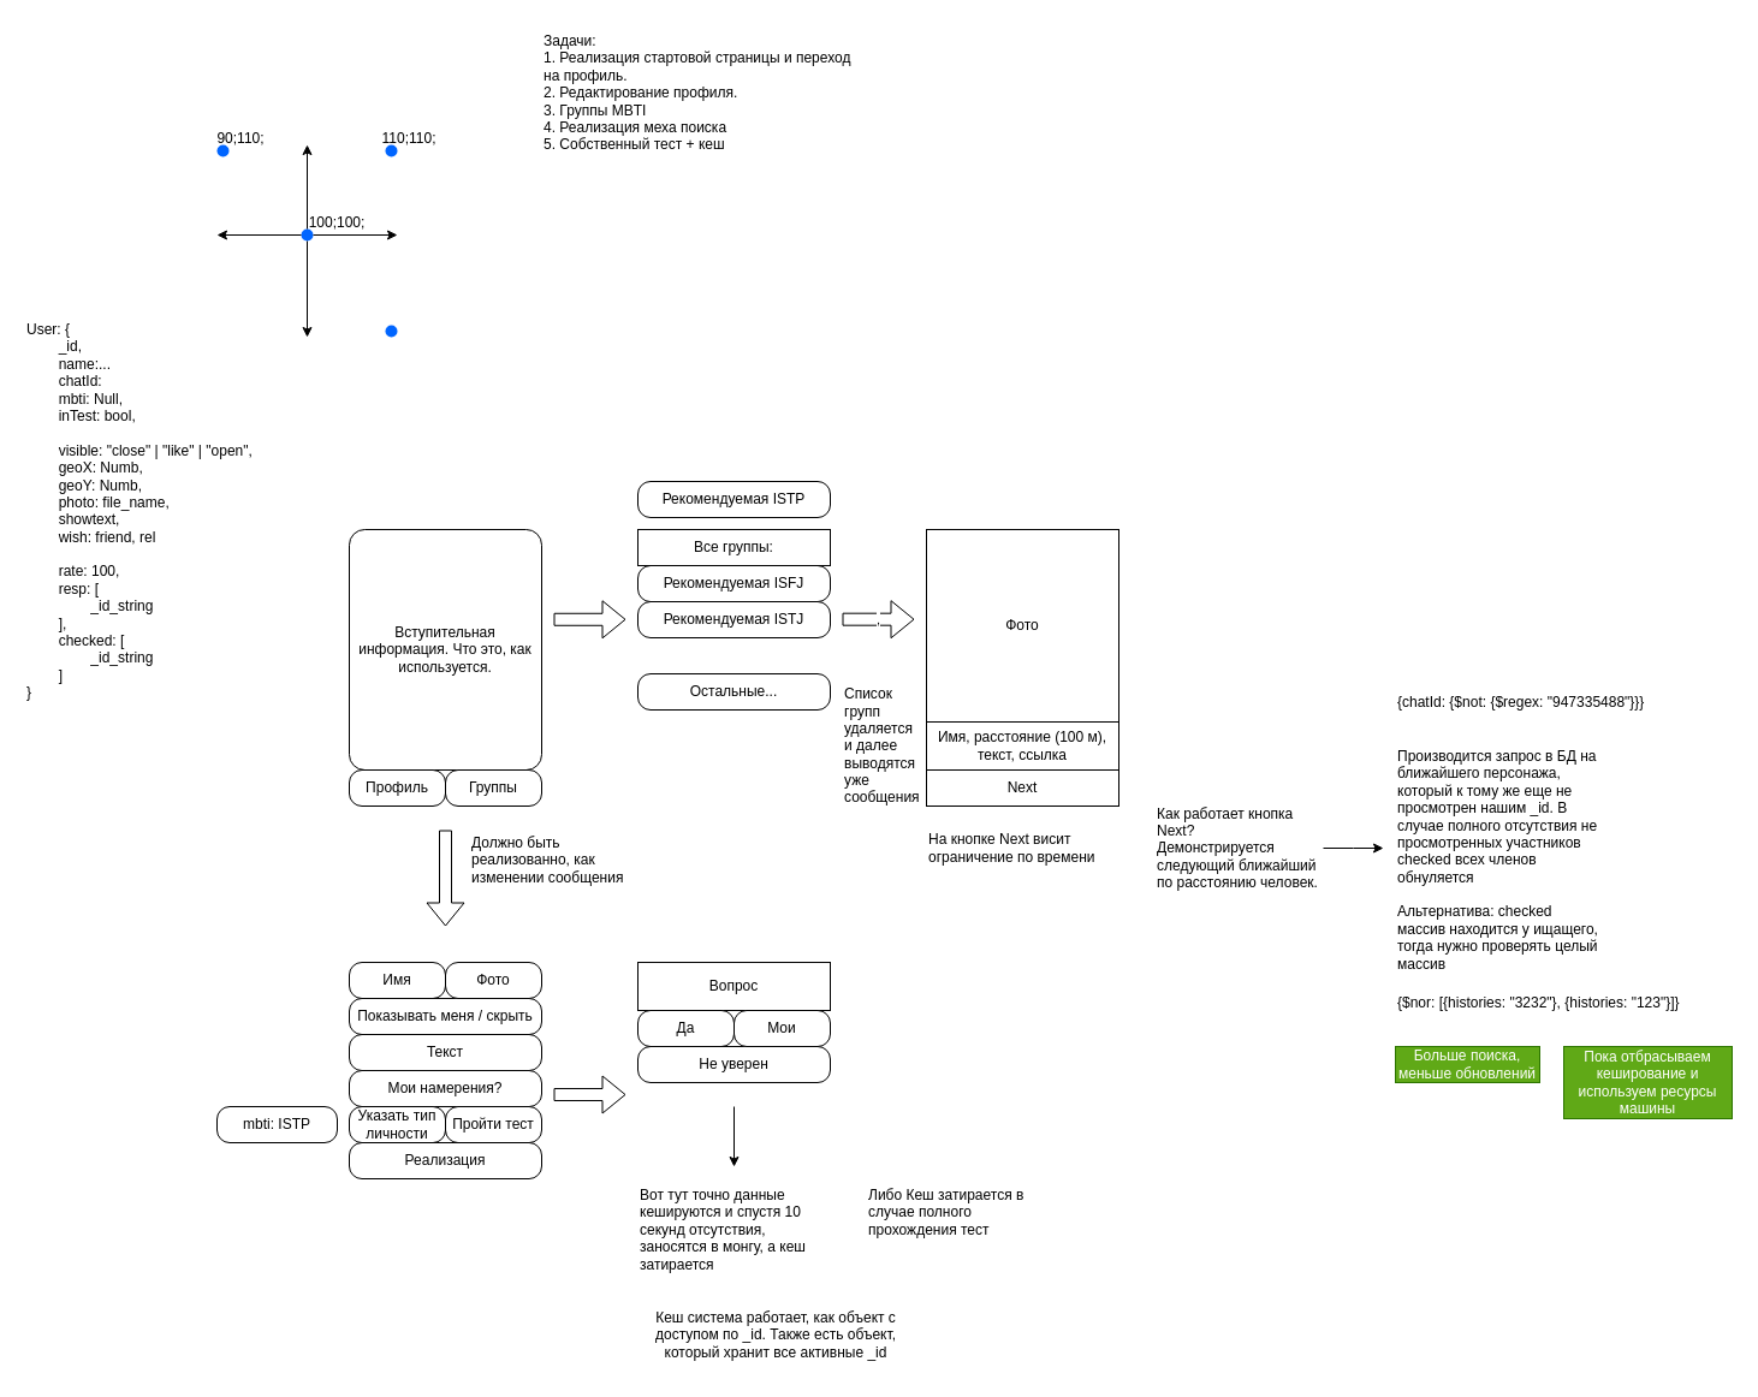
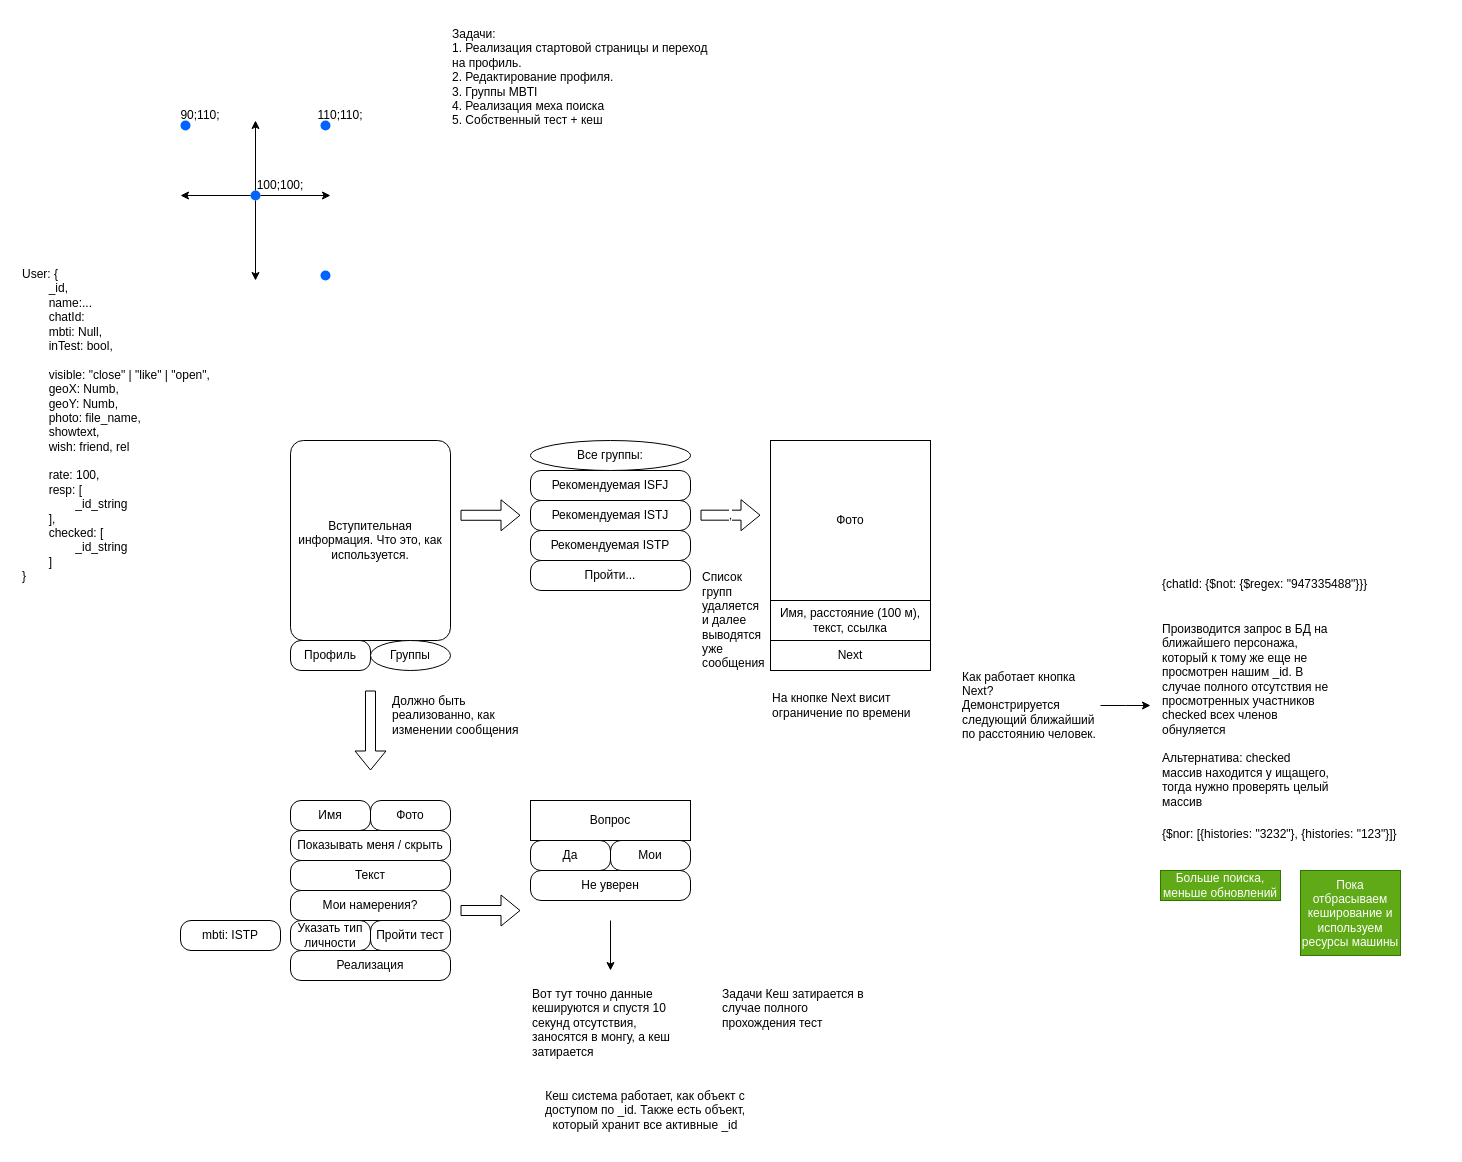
  <mxCell id="0" />
  <mxCell id="1" parent="0" />
  <mxCell id="2" value="User: {&lt;br&gt;&lt;span style=&quot;white-space: pre;&quot;&gt;&#09;&lt;/span&gt;_id,&amp;nbsp;&lt;br&gt;&lt;span style=&quot;white-space: pre;&quot;&gt;&#09;&lt;/span&gt;name:...&lt;br&gt;&lt;span style=&quot;white-space: pre;&quot;&gt;&#09;&lt;/span&gt;chatId:&lt;br&gt;&lt;span style=&quot;white-space: pre;&quot;&gt;&#09;&lt;/span&gt;mbti: Null,&lt;br&gt;&lt;span style=&quot;white-space: pre;&quot;&gt;&#09;&lt;/span&gt;inTest: bool,&lt;br&gt;&lt;br&gt;&lt;span style=&quot;white-space: pre;&quot;&gt;&#09;&lt;/span&gt;visible: &quot;close&quot; | &quot;like&quot; | &quot;open&quot;,&lt;br&gt;&lt;span style=&quot;white-space: pre;&quot;&gt;&#09;&lt;/span&gt;geoX: Numb,&lt;br&gt;&lt;span style=&quot;white-space: pre;&quot;&gt;&#09;&lt;/span&gt;geoY: Numb,&lt;br&gt;&lt;span style=&quot;white-space: pre;&quot;&gt;&#09;&lt;/span&gt;photo: file_name,&lt;br&gt;&lt;span style=&quot;white-space: pre;&quot;&gt;&#09;&lt;/span&gt;showtext,&lt;br&gt;&lt;span style=&quot;white-space: pre;&quot;&gt;&#09;&lt;/span&gt;wish: friend, rel&lt;br&gt;&lt;br&gt;&lt;span style=&quot;white-space: pre;&quot;&gt;&#09;&lt;/span&gt;rate: 100,&lt;br&gt;&lt;span style=&quot;white-space: pre;&quot;&gt;&#09;&lt;/span&gt;resp: [&lt;br&gt;&lt;span style=&quot;white-space: pre;&quot;&gt;&#09;&lt;span style=&quot;white-space: pre;&quot;&gt;&#09;&lt;/span&gt;_&lt;/span&gt;id_string&lt;br&gt;&lt;span style=&quot;white-space: pre;&quot;&gt;&#09;&lt;/span&gt;],&lt;br&gt;&lt;span style=&quot;white-space: pre;&quot;&gt;&#09;&lt;/span&gt;checked: [&lt;br&gt;&lt;span style=&quot;white-space: pre;&quot;&gt;&#09;&lt;span style=&quot;white-space: pre;&quot;&gt;&#09;&lt;/span&gt;_&lt;/span&gt;id_string&lt;br&gt;&lt;span style=&quot;white-space: pre;&quot;&gt;&#09;&lt;/span&gt;]&lt;br&gt;}" style="text;html=1;strokeColor=none;fillColor=none;align=left;verticalAlign=top;whiteSpace=wrap;rounded=0;" parent="1" vertex="1"><mxGeometry x="20" y="260" width="240" height="380" as="geometry" /></mxCell>
  <mxCell id="3" value="Вступительная информация. Что это, как используется." style="rounded=1;whiteSpace=wrap;html=1;arcSize=8;" vertex="1" parent="1"><mxGeometry x="290" y="440" width="160" height="200" as="geometry" /></mxCell>
  <mxCell id="4" value="Профиль" style="rounded=1;whiteSpace=wrap;html=1;arcSize=35;" vertex="1" parent="1"><mxGeometry x="290" y="640" width="80" height="30" as="geometry" /></mxCell>
- <mxCell id="5" value="Группы" style="rounded=1;whiteSpace=wrap;html=1;arcSize=35;" vertex="1" parent="1"><mxGeometry x="370" y="640" width="80" height="30" as="geometry" /></mxCell>
+ <mxCell id="5" value="Группы" style="ellipse;whiteSpace=wrap;html=1;arcSize=35;" vertex="1" parent="1"><mxGeometry x="370" y="640" width="80" height="30" as="geometry" /></mxCell>
  <mxCell id="6" value="Имя" style="rounded=1;whiteSpace=wrap;html=1;arcSize=35;" vertex="1" parent="1"><mxGeometry x="290" y="800" width="80" height="30" as="geometry" /></mxCell>
  <mxCell id="7" value="Показывать меня / скрыть" style="rounded=1;whiteSpace=wrap;html=1;arcSize=35;" vertex="1" parent="1"><mxGeometry x="290" y="830" width="160" height="30" as="geometry" /></mxCell>
  <mxCell id="8" value="Фото" style="rounded=1;whiteSpace=wrap;html=1;arcSize=35;" vertex="1" parent="1"><mxGeometry x="370" y="800" width="80" height="30" as="geometry" /></mxCell>
  <mxCell id="9" value="Мои намерения?" style="rounded=1;whiteSpace=wrap;html=1;arcSize=35;" vertex="1" parent="1"><mxGeometry x="290" y="890" width="160" height="30" as="geometry" /></mxCell>
  <mxCell id="10" value="Указать тип личности" style="rounded=1;whiteSpace=wrap;html=1;arcSize=35;" vertex="1" parent="1"><mxGeometry x="290" y="920" width="80" height="30" as="geometry" /></mxCell>
  <mxCell id="11" value="Пройти тест" style="rounded=1;whiteSpace=wrap;html=1;arcSize=35;" vertex="1" parent="1"><mxGeometry x="370" y="920" width="80" height="30" as="geometry" /></mxCell>
  <mxCell id="12" value="Текст" style="rounded=1;whiteSpace=wrap;html=1;arcSize=35;" vertex="1" parent="1"><mxGeometry x="290" y="860" width="160" height="30" as="geometry" /></mxCell>
  <mxCell id="13" value="Реализация" style="rounded=1;whiteSpace=wrap;html=1;arcSize=35;" vertex="1" parent="1"><mxGeometry x="290" y="950" width="160" height="30" as="geometry" /></mxCell>
  <mxCell id="14" value="Рекомендуемая ISFJ" style="rounded=1;whiteSpace=wrap;html=1;arcSize=35;" vertex="1" parent="1"><mxGeometry x="530" y="470" width="160" height="30" as="geometry" /></mxCell>
  <mxCell id="15" value="Рекомендуемая ISTJ" style="rounded=1;whiteSpace=wrap;html=1;arcSize=35;" vertex="1" parent="1"><mxGeometry x="530" y="500" width="160" height="30" as="geometry" /></mxCell>
- <mxCell id="16" value="Рекомендуемая ISTP" style="rounded=1;whiteSpace=wrap;html=1;arcSize=35;" vertex="1" parent="1"><mxGeometry x="530" y="400" width="160" height="30" as="geometry" /></mxCell>
- <mxCell id="17" value="Остальные..." style="rounded=1;whiteSpace=wrap;html=1;arcSize=35;" vertex="1" parent="1"><mxGeometry x="530" y="560" width="160" height="30" as="geometry" /></mxCell>
- <mxCell id="18" value="Все группы:" style="rounded=0;whiteSpace=wrap;html=1;" vertex="1" parent="1"><mxGeometry x="530" y="440" width="160" height="30" as="geometry" /></mxCell>
+ <mxCell id="16" value="Рекомендуемая ISTP" style="rounded=1;whiteSpace=wrap;html=1;arcSize=35;" vertex="1" parent="1"><mxGeometry x="530" y="530" width="160" height="30" as="geometry" /></mxCell>
+ <mxCell id="17" value="Пройти..." style="rounded=1;whiteSpace=wrap;html=1;arcSize=35;" vertex="1" parent="1"><mxGeometry x="530" y="560" width="160" height="30" as="geometry" /></mxCell>
+ <mxCell id="18" value="Все группы:" style="ellipse;whiteSpace=wrap;html=1;" vertex="1" parent="1"><mxGeometry x="530" y="440" width="160" height="30" as="geometry" /></mxCell>
  <mxCell id="19" value="Фото" style="rounded=0;whiteSpace=wrap;html=1;" vertex="1" parent="1"><mxGeometry x="770" y="440" width="160" height="160" as="geometry" /></mxCell>
  <mxCell id="20" value="Имя, расстояние (100 м), текст, ссылка" style="rounded=0;whiteSpace=wrap;html=1;" vertex="1" parent="1"><mxGeometry x="770" width="160" height="40" as="geometry" y="600" /></mxCell>
  <mxCell id="21" value="Next" style="rounded=0;whiteSpace=wrap;html=1;" vertex="1" parent="1"><mxGeometry x="770" y="640" width="160" height="30" as="geometry" /></mxCell>
  <mxCell id="22" value="mbti: ISTP" style="rounded=1;whiteSpace=wrap;html=1;arcSize=35;" vertex="1" parent="1"><mxGeometry x="180" y="920" width="100" height="30" as="geometry" /></mxCell>
  <mxCell id="23" style="edgeStyle=orthogonalEdgeStyle;rounded=0;orthogonalLoop=1;jettySize=auto;html=1;" edge="1" parent="1" source="24"><mxGeometry relative="1" as="geometry"><mxPoint x="1150" y="705" as="targetPoint" /></mxGeometry></mxCell>
  <mxCell id="24" value="Как работает кнопка Next?&lt;br&gt;Демонстрируется следующий ближайший по расстоянию человек." style="text;html=1;strokeColor=none;fillColor=none;align=left;verticalAlign=middle;whiteSpace=wrap;rounded=0;" vertex="1" parent="1"><mxGeometry x="960" y="640" width="140" height="130" as="geometry" /></mxCell>
  <mxCell id="25" value="" style="shape=ellipse;fillColor=#0065FF;strokeColor=none;html=1;sketch=0;" vertex="1" parent="1"><mxGeometry x="250" y="190" width="10" height="10" as="geometry" /></mxCell>
  <mxCell id="26" value="" style="endArrow=classic;html=1;rounded=0;exitX=1;exitY=0.5;exitDx=0;exitDy=0;" edge="1" parent="1" source="25"><mxGeometry width="50" height="50" relative="1" as="geometry"><mxPoint x="280" y="260" as="sourcePoint" /><mxPoint x="330" y="195" as="targetPoint" /></mxGeometry></mxCell>
  <mxCell id="27" value="" style="endArrow=classic;html=1;rounded=0;exitX=0.5;exitY=1;exitDx=0;exitDy=0;" edge="1" parent="1" source="25"><mxGeometry width="50" height="50" relative="1" as="geometry"><mxPoint x="220" y="300" as="sourcePoint" /><mxPoint x="255" y="280" as="targetPoint" /></mxGeometry></mxCell>
  <mxCell id="28" value="" style="endArrow=classic;html=1;rounded=0;exitX=0.5;exitY=0;exitDx=0;exitDy=0;" edge="1" parent="1" source="25"><mxGeometry width="50" height="50" relative="1" as="geometry"><mxPoint x="280" y="215" as="sourcePoint" /><mxPoint x="255" y="120" as="targetPoint" /></mxGeometry></mxCell>
  <mxCell id="29" value="" style="endArrow=classic;html=1;rounded=0;exitX=0;exitY=0.5;exitDx=0;exitDy=0;" edge="1" parent="1" source="25"><mxGeometry width="50" height="50" relative="1" as="geometry"><mxPoint x="200" y="210" as="sourcePoint" /><mxPoint x="180" y="195" as="targetPoint" /></mxGeometry></mxCell>
  <mxCell id="30" value="100;100;" style="text;html=1;strokeColor=none;fillColor=none;align=center;verticalAlign=middle;whiteSpace=wrap;rounded=0;" vertex="1" parent="1"><mxGeometry x="250" y="170" width="60" height="30" as="geometry" /></mxCell>
  <mxCell id="31" value="90;110;" style="text;html=1;strokeColor=none;fillColor=none;align=center;verticalAlign=middle;whiteSpace=wrap;rounded=0;" vertex="1" parent="1"><mxGeometry x="170" y="100" width="60" height="30" as="geometry" /></mxCell>
  <mxCell id="32" value="" style="shape=ellipse;fillColor=#0065FF;strokeColor=none;html=1;sketch=0;" vertex="1" parent="1"><mxGeometry x="180" y="120" width="10" height="10" as="geometry" /></mxCell>
  <mxCell id="33" value="" style="shape=ellipse;fillColor=#0065FF;strokeColor=none;html=1;sketch=0;" vertex="1" parent="1"><mxGeometry x="320" y="120" width="10" height="10" as="geometry" /></mxCell>
  <mxCell id="34" value="" style="shape=ellipse;fillColor=#0065FF;strokeColor=none;html=1;sketch=0;" vertex="1" parent="1"><mxGeometry x="320" y="270" width="10" height="10" as="geometry" /></mxCell>
  <mxCell id="35" value="110;110;" style="text;html=1;strokeColor=none;fillColor=none;align=center;verticalAlign=middle;whiteSpace=wrap;rounded=0;" vertex="1" parent="1"><mxGeometry x="310" y="100" width="60" height="30" as="geometry" /></mxCell>
  <mxCell id="36" value="Производится запрос в БД на ближайшего персонажа, который к тому же еще не просмотрен нашим _id. В случае полного отсутствия не просмотренных участников checked всех членов обнуляется&lt;br&gt;&lt;br&gt;Альтернатива: checked массив находится у ищащего, тогда нужно проверять целый массив" style="text;html=1;strokeColor=none;fillColor=none;align=left;verticalAlign=middle;whiteSpace=wrap;rounded=0;" vertex="1" parent="1"><mxGeometry x="1160" width="170" height="230" as="geometry" y="600" /></mxCell>
  <mxCell id="37" value="{chatId: {$not: {$regex: &quot;947335488&quot;}}}" style="text;whiteSpace=wrap;html=1;" vertex="1" parent="1"><mxGeometry x="1160" y="570" width="240" height="40" as="geometry" /></mxCell>
  <mxCell id="38" value="{$nor: [{histories: &quot;3232&quot;}, {histories: &quot;123&quot;}]}" style="text;whiteSpace=wrap;html=1;" vertex="1" parent="1"><mxGeometry x="1160" y="820" width="270" height="40" as="geometry" /></mxCell>
  <mxCell id="39" value="Больше поиска, меньше обновлений" style="rounded=0;whiteSpace=wrap;html=1;fillColor=#60a917;fontColor=#ffffff;strokeColor=#2D7600;" vertex="1" parent="1"><mxGeometry x="1160" y="870" width="120" height="30" as="geometry" /></mxCell>
- <mxCell id="40" value="Пока отбрасываем кеширование и используем ресурсы машины" style="rounded=0;whiteSpace=wrap;html=1;fillColor=#60a917;fontColor=#ffffff;strokeColor=#2D7600;" vertex="1" parent="1"><mxGeometry x="1300" y="870" width="140" height="60" as="geometry" /></mxCell>
+ <mxCell id="40" value="Пока отбрасываем кеширование и используем ресурсы машины" style="rounded=0;whiteSpace=wrap;html=1;fillColor=#60a917;fontColor=#ffffff;strokeColor=#2D7600;" vertex="1" parent="1"><mxGeometry x="1300" y="870" width="100" height="85" as="geometry" /></mxCell>
  <mxCell id="41" value="" style="shape=flexArrow;endArrow=classic;html=1;rounded=0;" edge="1" parent="1"><mxGeometry width="50" height="50" relative="1" as="geometry"><mxPoint x="370" y="690" as="sourcePoint" /><mxPoint x="370" y="770" as="targetPoint" /></mxGeometry></mxCell>
  <mxCell id="42" value="Должно быть реализованно, как изменении сообщения" style="text;html=1;strokeColor=none;fillColor=none;align=left;verticalAlign=middle;whiteSpace=wrap;rounded=0;" vertex="1" parent="1"><mxGeometry x="390" y="680" width="130" height="70" as="geometry" /></mxCell>
  <mxCell id="43" value="" style="shape=flexArrow;endArrow=classic;html=1;rounded=0;" edge="1" parent="1"><mxGeometry width="50" height="50" relative="1" as="geometry"><mxPoint x="460" y="514.78" as="sourcePoint" /><mxPoint x="520" y="514.78" as="targetPoint" /></mxGeometry></mxCell>
  <mxCell id="44" value="," style="shape=flexArrow;endArrow=classic;html=1;rounded=0;" edge="1" parent="1"><mxGeometry width="50" height="50" relative="1" as="geometry"><mxPoint x="700" y="514.68" as="sourcePoint" /><mxPoint x="760" y="514.68" as="targetPoint" /></mxGeometry></mxCell>
  <mxCell id="45" value="Список групп удаляется и далее выводятся уже сообщения" style="text;html=1;strokeColor=none;fillColor=none;align=left;verticalAlign=middle;whiteSpace=wrap;rounded=0;" vertex="1" parent="1"><mxGeometry x="700" y="545" width="60" height="150" as="geometry" /></mxCell>
  <mxCell id="46" value="На кнопке Next висит ограничение по времени" style="text;html=1;strokeColor=none;fillColor=none;align=left;verticalAlign=middle;whiteSpace=wrap;rounded=0;" vertex="1" parent="1"><mxGeometry x="770" y="685" width="180" height="40" as="geometry" /></mxCell>
  <mxCell id="47" value="Вопрос" style="rounded=0;whiteSpace=wrap;html=1;" vertex="1" parent="1"><mxGeometry x="530" y="800" width="160" height="40" as="geometry" /></mxCell>
  <mxCell id="48" value="Да" style="rounded=1;whiteSpace=wrap;html=1;arcSize=35;" vertex="1" parent="1"><mxGeometry x="530" y="840" width="80" height="30" as="geometry" /></mxCell>
  <mxCell id="49" value="Не уверен" style="rounded=1;whiteSpace=wrap;html=1;arcSize=35;" vertex="1" parent="1"><mxGeometry x="530" y="870" width="160" height="30" as="geometry" /></mxCell>
  <mxCell id="50" value="Мои" style="rounded=1;whiteSpace=wrap;html=1;arcSize=35;" vertex="1" parent="1"><mxGeometry x="610" y="840" width="80" height="30" as="geometry" /></mxCell>
  <mxCell id="51" value="" style="shape=flexArrow;endArrow=classic;html=1;rounded=0;" edge="1" parent="1"><mxGeometry width="50" height="50" relative="1" as="geometry"><mxPoint x="460" y="910" as="sourcePoint" /><mxPoint x="520" y="910" as="targetPoint" /></mxGeometry></mxCell>
  <mxCell id="52" value="" style="endArrow=classic;html=1;rounded=0;" edge="1" parent="1"><mxGeometry width="50" height="50" relative="1" as="geometry"><mxPoint x="610" y="920" as="sourcePoint" /><mxPoint x="610" y="970" as="targetPoint" /></mxGeometry></mxCell>
  <mxCell id="53" value="Вот тут точно данные кешируются и спустя 10 секунд отсутствия, заносятся в монгу, а кеш затирается&amp;nbsp;" style="text;html=1;strokeColor=none;fillColor=none;align=left;verticalAlign=top;whiteSpace=wrap;rounded=0;" vertex="1" parent="1"><mxGeometry x="530" y="980" width="160" height="100" as="geometry" /></mxCell>
- <mxCell id="54" value="Либо Кеш затирается в случае полного прохождения тест" style="text;html=1;strokeColor=none;fillColor=none;align=left;verticalAlign=top;whiteSpace=wrap;rounded=0;" vertex="1" parent="1"><mxGeometry x="720" y="980" width="160" height="100" as="geometry" /></mxCell>
+ <mxCell id="54" value="Задачи Кеш затирается в случае полного прохождения тест" style="text;html=1;strokeColor=none;fillColor=none;align=left;verticalAlign=top;whiteSpace=wrap;rounded=0;" vertex="1" parent="1"><mxGeometry x="720" y="980" width="160" height="100" as="geometry" /></mxCell>
  <mxCell id="55" value="Кеш система работает, как объект с доступом по _id. Также есть объект, который хранит все активные _id" style="text;html=1;strokeColor=none;fillColor=none;align=center;verticalAlign=middle;whiteSpace=wrap;rounded=0;" vertex="1" parent="1"><mxGeometry x="530" y="1080" width="230" height="60" as="geometry" /></mxCell>
  <mxCell id="56" value="Задачи:&lt;br&gt;1. Реализация стартовой страницы и переход на профиль.&lt;br&gt;2. Редактирование профиля.&lt;br&gt;3. Группы MBTI&lt;br&gt;4. Реализация меха поиска&lt;br&gt;5. Собственный тест + кеш&lt;br&gt;" style="text;html=1;strokeColor=none;fillColor=none;align=left;verticalAlign=top;whiteSpace=wrap;rounded=0;" vertex="1" parent="1"><mxGeometry x="450" y="20" width="260" height="170" as="geometry" /></mxCell>
